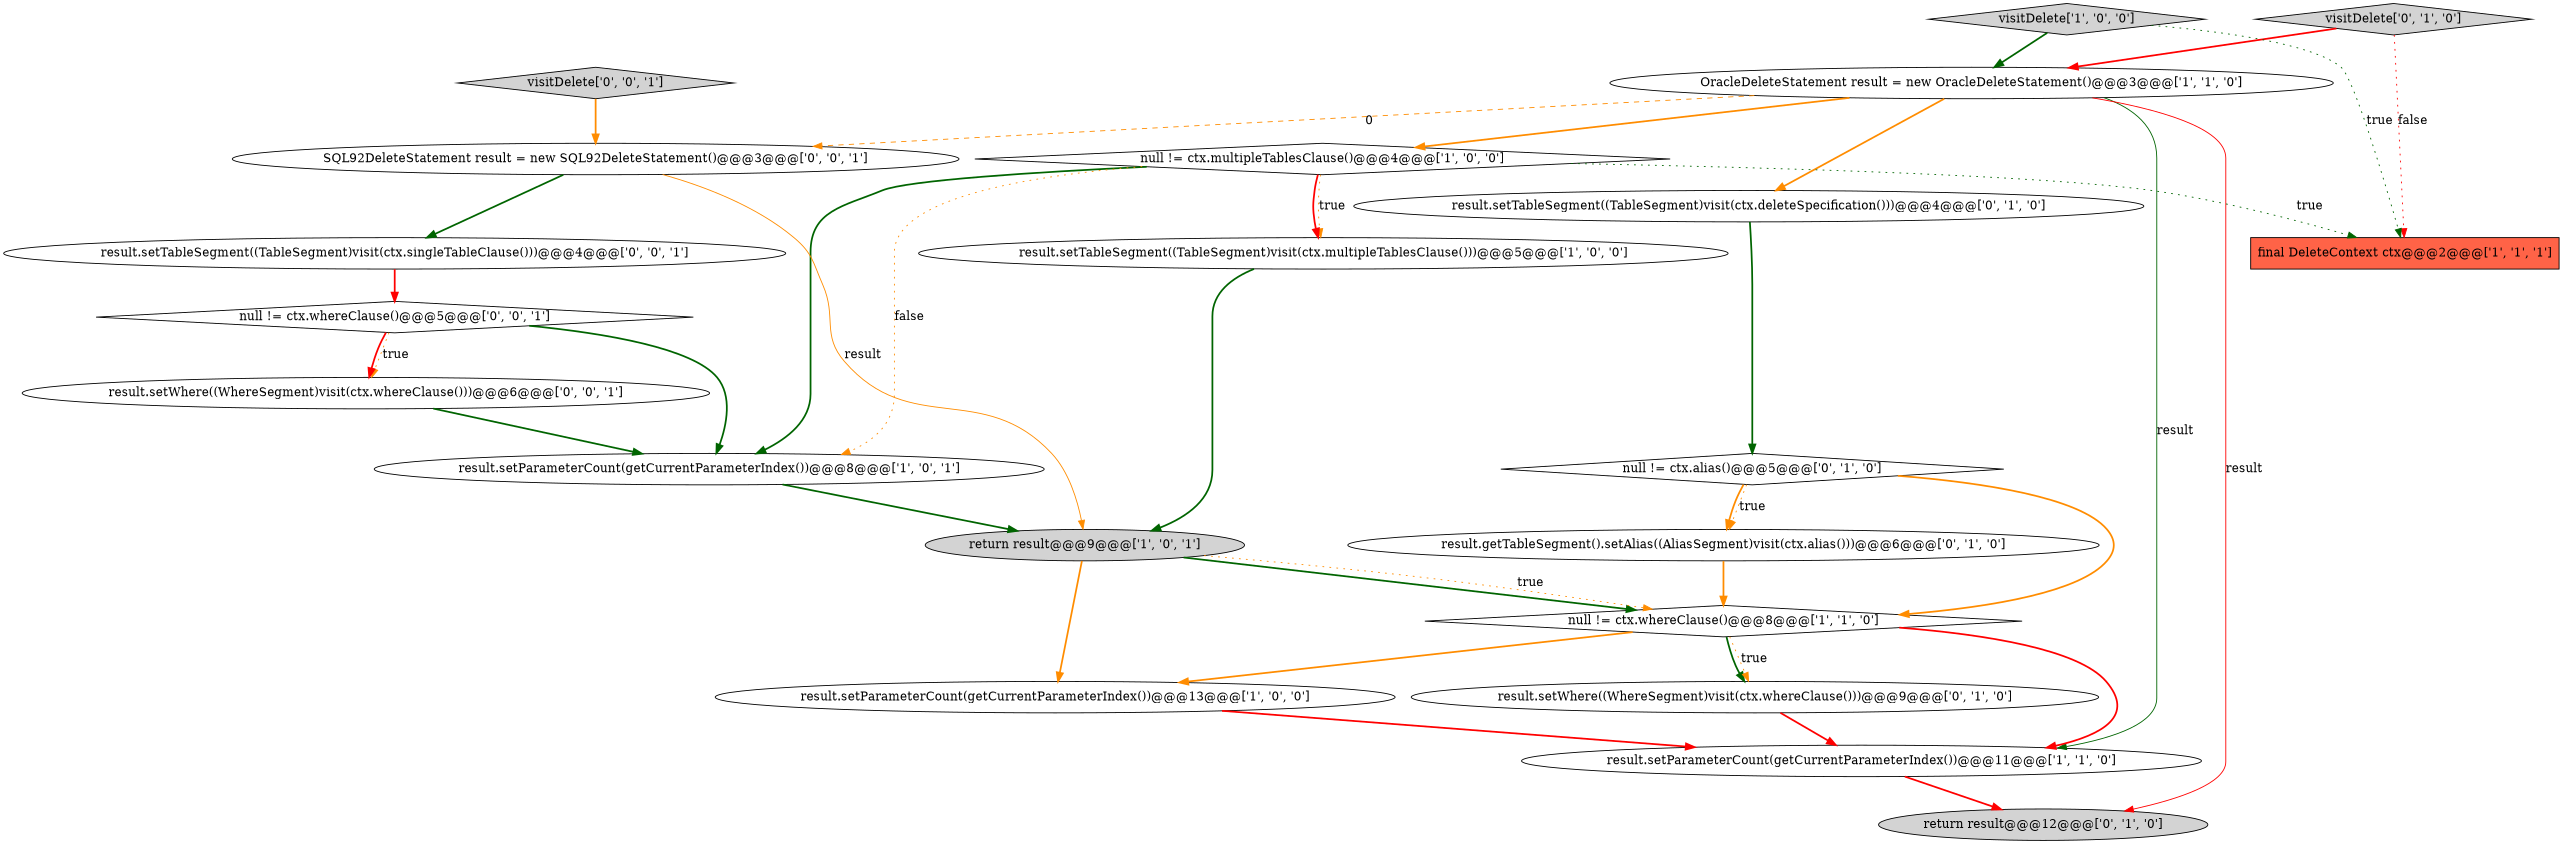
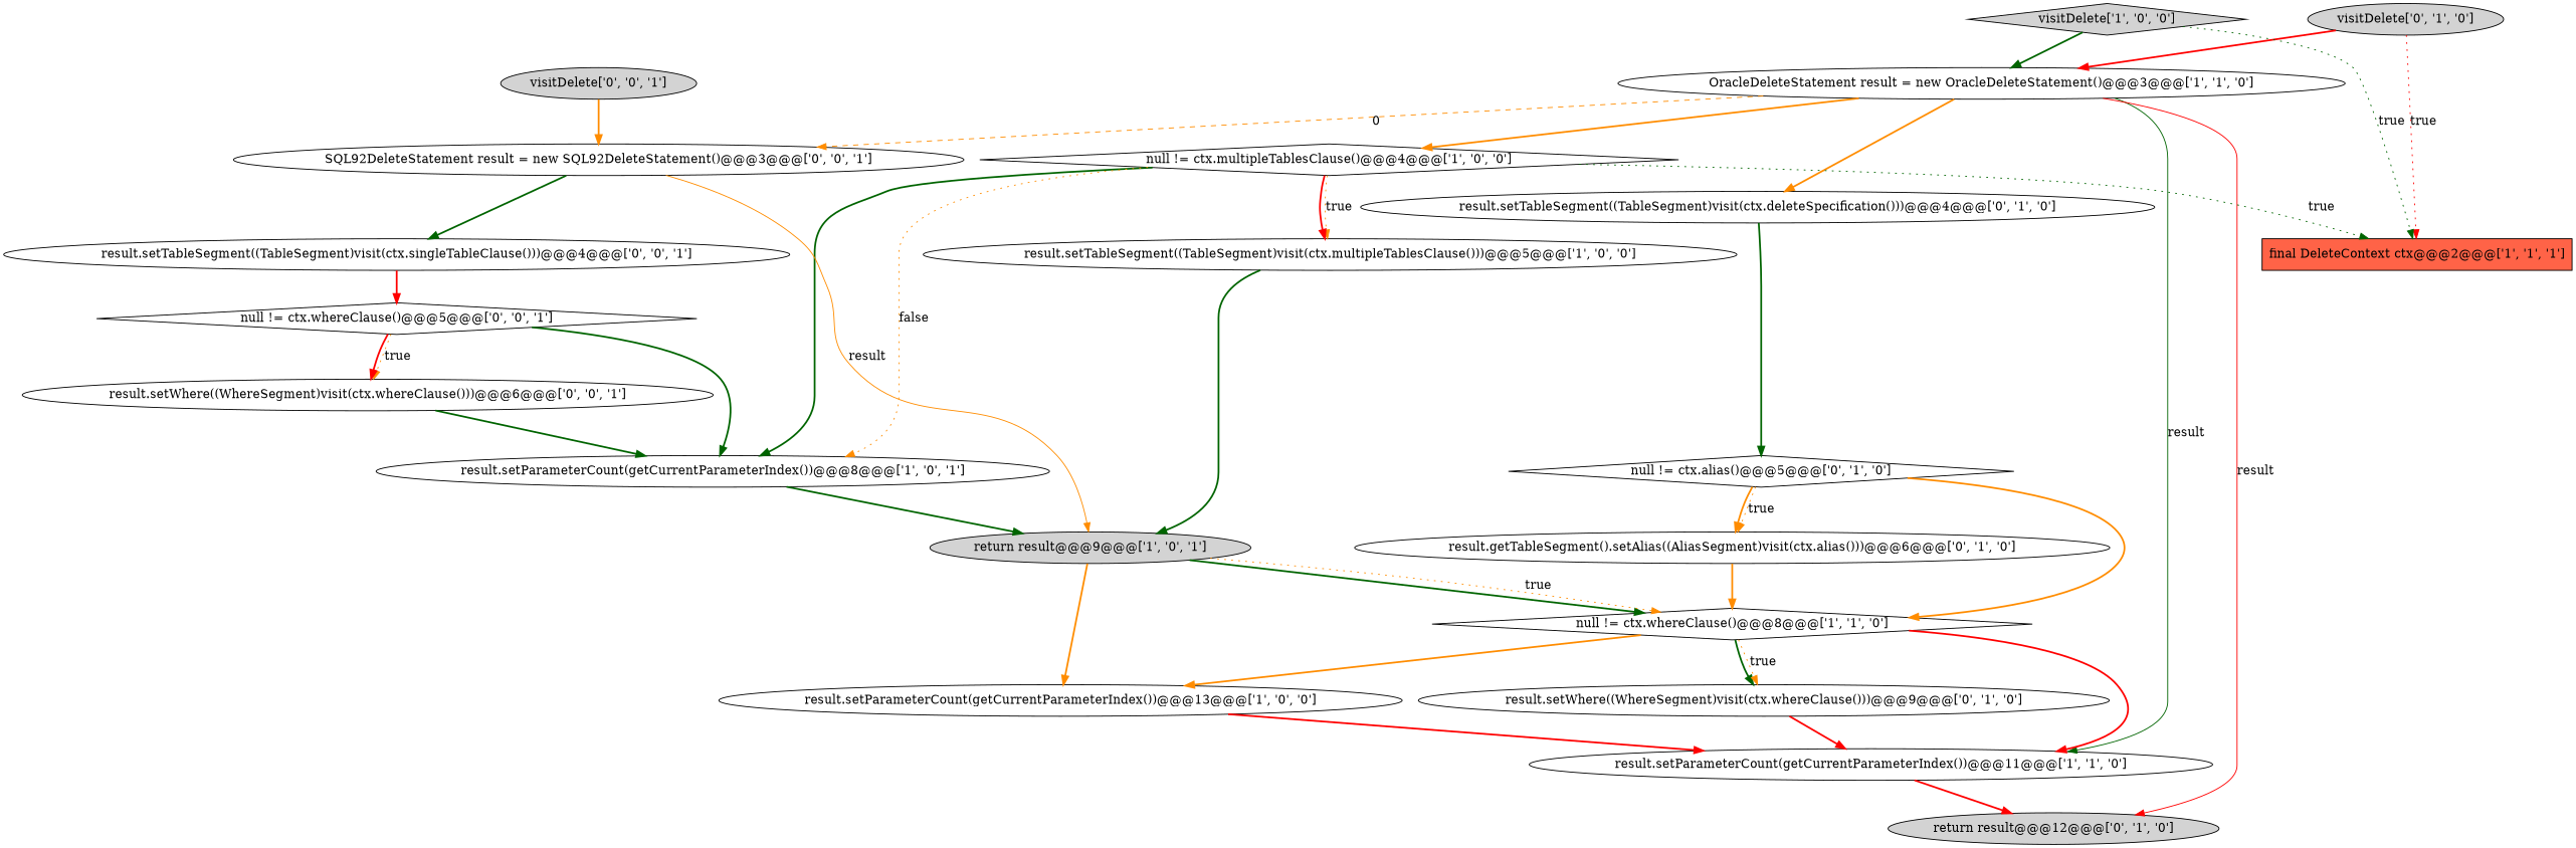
  digraph {
    node [fillcolor=white shape=ellipse style=filled]
    edge [color=darkorange style=bold]
    n1 [label="result.setTableSegment((TableSegment)visit(ctx.singleTableClause()))@@@4@@@['0', '0', '1']"]
    n2 [label="null != ctx.whereClause()@@@5@@@['0', '0', '1']" shape=diamond]
    n3 [label="result.setParameterCount(getCurrentParameterIndex())@@@8@@@['1', '0', '1']"]
    n4 [label="result.setWhere((WhereSegment)visit(ctx.whereClause()))@@@6@@@['0', '0', '1']"]
    n5 [label="result.setWhere((WhereSegment)visit(ctx.whereClause()))@@@9@@@['0', '1', '0']"]
    n6 [label="result.setParameterCount(getCurrentParameterIndex())@@@11@@@['1', '1', '0']"]
    n7 [fillcolor=lightgray label="return result@@@12@@@['0', '1', '0']"]
-   n8 [fillcolor=lightgray label="visitDelete['0', '1', '0']" shape=diamond]
+   n8 [fillcolor=lightgray label="visitDelete['0', '1', '0']"]
    n9 [fillcolor=tomato label="final DeleteContext ctx@@@2@@@['1', '1', '1']" shape=box]
    n10 [label="OracleDeleteStatement result = new OracleDeleteStatement()@@@3@@@['1', '1', '0']"]
    n11 [label="null != ctx.multipleTablesClause()@@@4@@@['1', '0', '0']" shape=diamond]
    n12 [label="SQL92DeleteStatement result = new SQL92DeleteStatement()@@@3@@@['0', '0', '1']"]
    n13 [label="result.setTableSegment((TableSegment)visit(ctx.deleteSpecification()))@@@4@@@['0', '1', '0']"]
    n14 [fillcolor=lightgray label="return result@@@9@@@['1', '0', '1']"]
    n15 [label="null != ctx.whereClause()@@@8@@@['1', '1', '0']" shape=diamond]
    n16 [label="result.setParameterCount(getCurrentParameterIndex())@@@13@@@['1', '0', '0']"]
    n17 [label="result.setTableSegment((TableSegment)visit(ctx.multipleTablesClause()))@@@5@@@['1', '0', '0']"]
    n18 [fillcolor=lightgray label="visitDelete['1', '0', '0']" shape=diamond]
    n19 [label="null != ctx.alias()@@@5@@@['0', '1', '0']" shape=diamond]
    n20 [label="result.getTableSegment().setAlias((AliasSegment)visit(ctx.alias()))@@@6@@@['0', '1', '0']"]
-   n21 [fillcolor=lightgray label="visitDelete['0', '0', '1']" shape=diamond]
+   n21 [fillcolor=lightgray label="visitDelete['0', '0', '1']"]
    n1 -> n2 [color=red]
    n2 -> n3 [color=darkgreen]
    n2 -> n4 [label=true style=dotted]
    n2 -> n4 [color=red]
    n3 -> n14 [color=darkgreen]
    n4 -> n3 [color=darkgreen]
    n5 -> n6 [color=red]
    n6 -> n7 [color=red]
-   n8 -> n9 [color=red label=false style=dotted]
+   n8 -> n9 [color=red label=true style=dotted]
    n8 -> n10 [color=red]
    n10 -> n6 [color=darkgreen label=result style=solid]
    n10 -> n7 [color=red label=result style=solid]
    n10 -> n11
    n10 -> n12 [label=0 style=dashed]
    n10 -> n13
    n11 -> n3 [color=darkgreen]
    n11 -> n3 [label=false style=dotted]
    n11 -> n9 [color=darkgreen label=true style=dotted]
    n11 -> n17 [label=true style=dotted]
    n11 -> n17 [color=red]
    n12 -> n1 [color=darkgreen]
    n12 -> n14 [label=result style=solid]
    n13 -> n19 [color=darkgreen]
    n14 -> n15 [color=darkgreen]
    n14 -> n15 [label=true style=dotted]
    n14 -> n16
    n15 -> n5 [color=darkgreen]
    n15 -> n5 [label=true style=dotted]
    n15 -> n6 [color=red]
    n15 -> n16
    n16 -> n6 [color=red]
    n17 -> n14 [color=darkgreen]
    n18 -> n9 [color=darkgreen label=true style=dotted]
    n18 -> n10 [color=darkgreen]
    n19 -> n15
    n19 -> n20 [label=true style=dotted]
    n19 -> n20
    n20 -> n15
    n21 -> n12
  }
